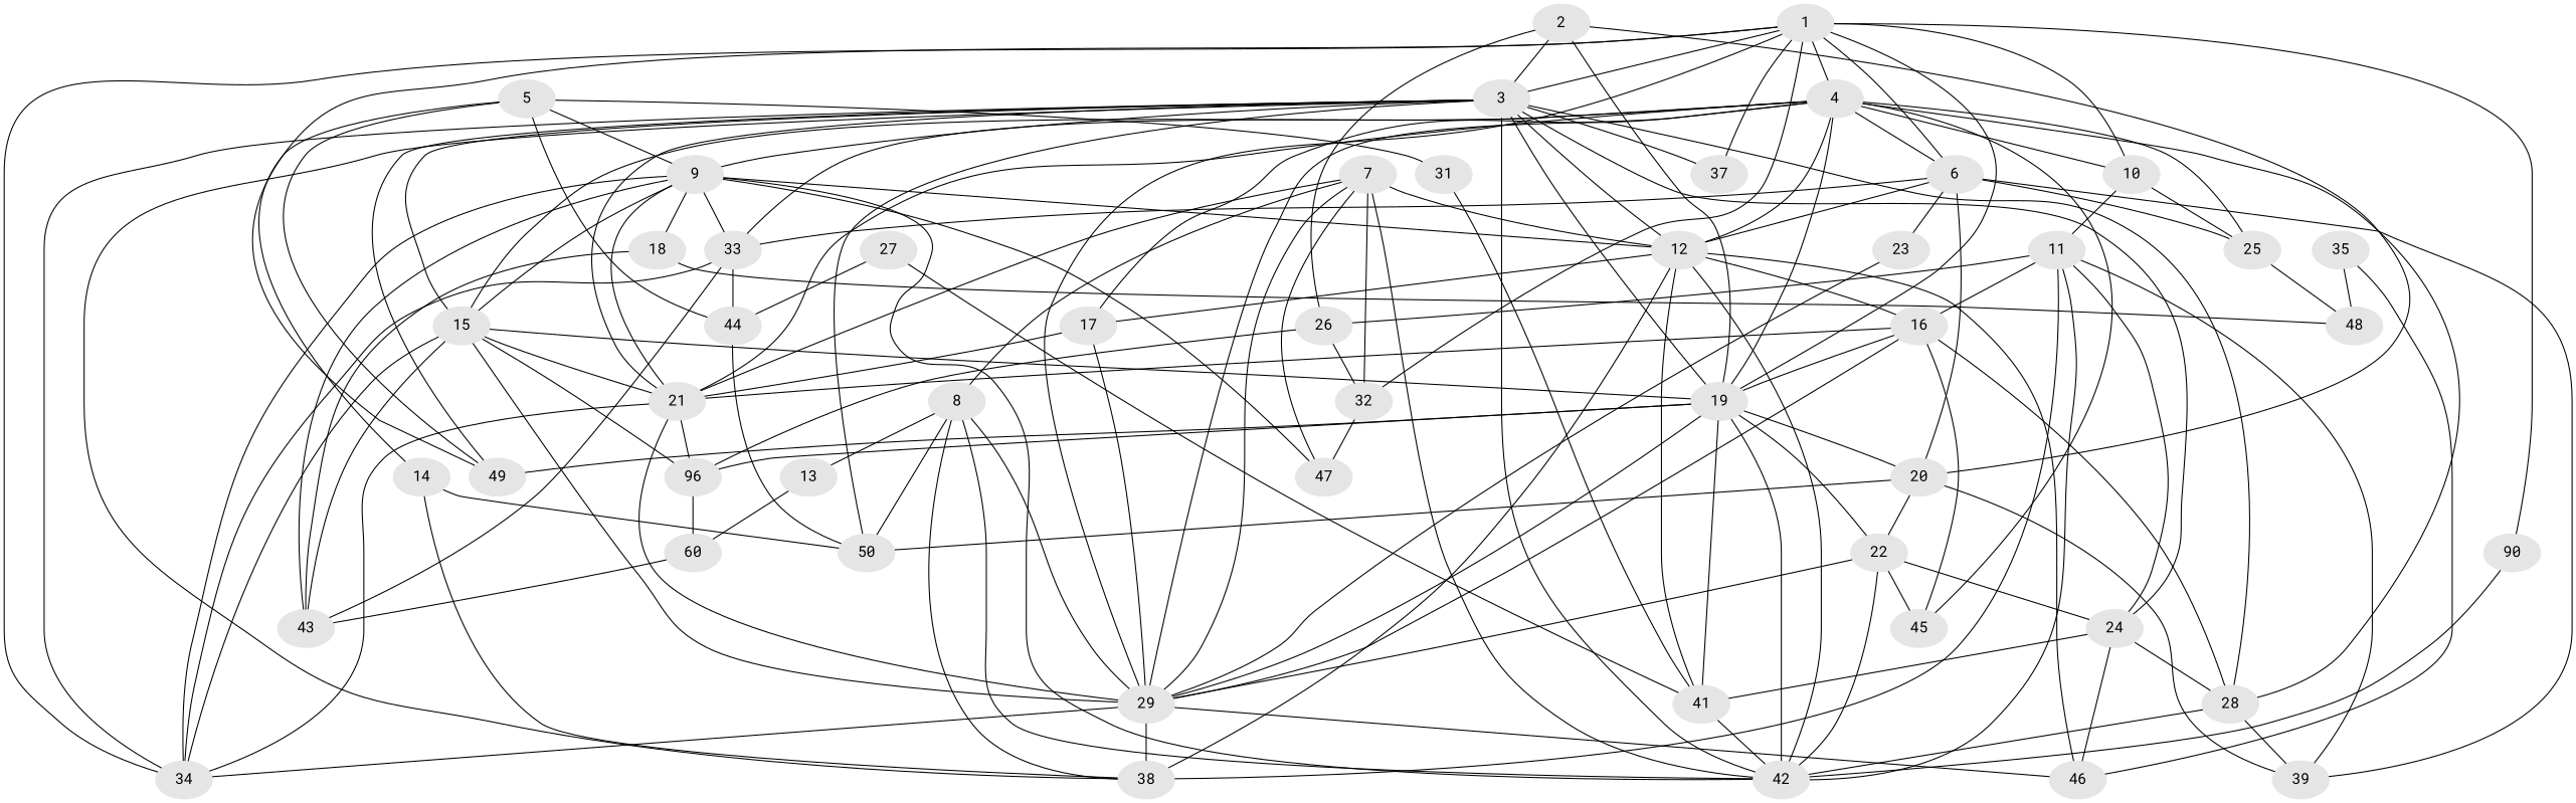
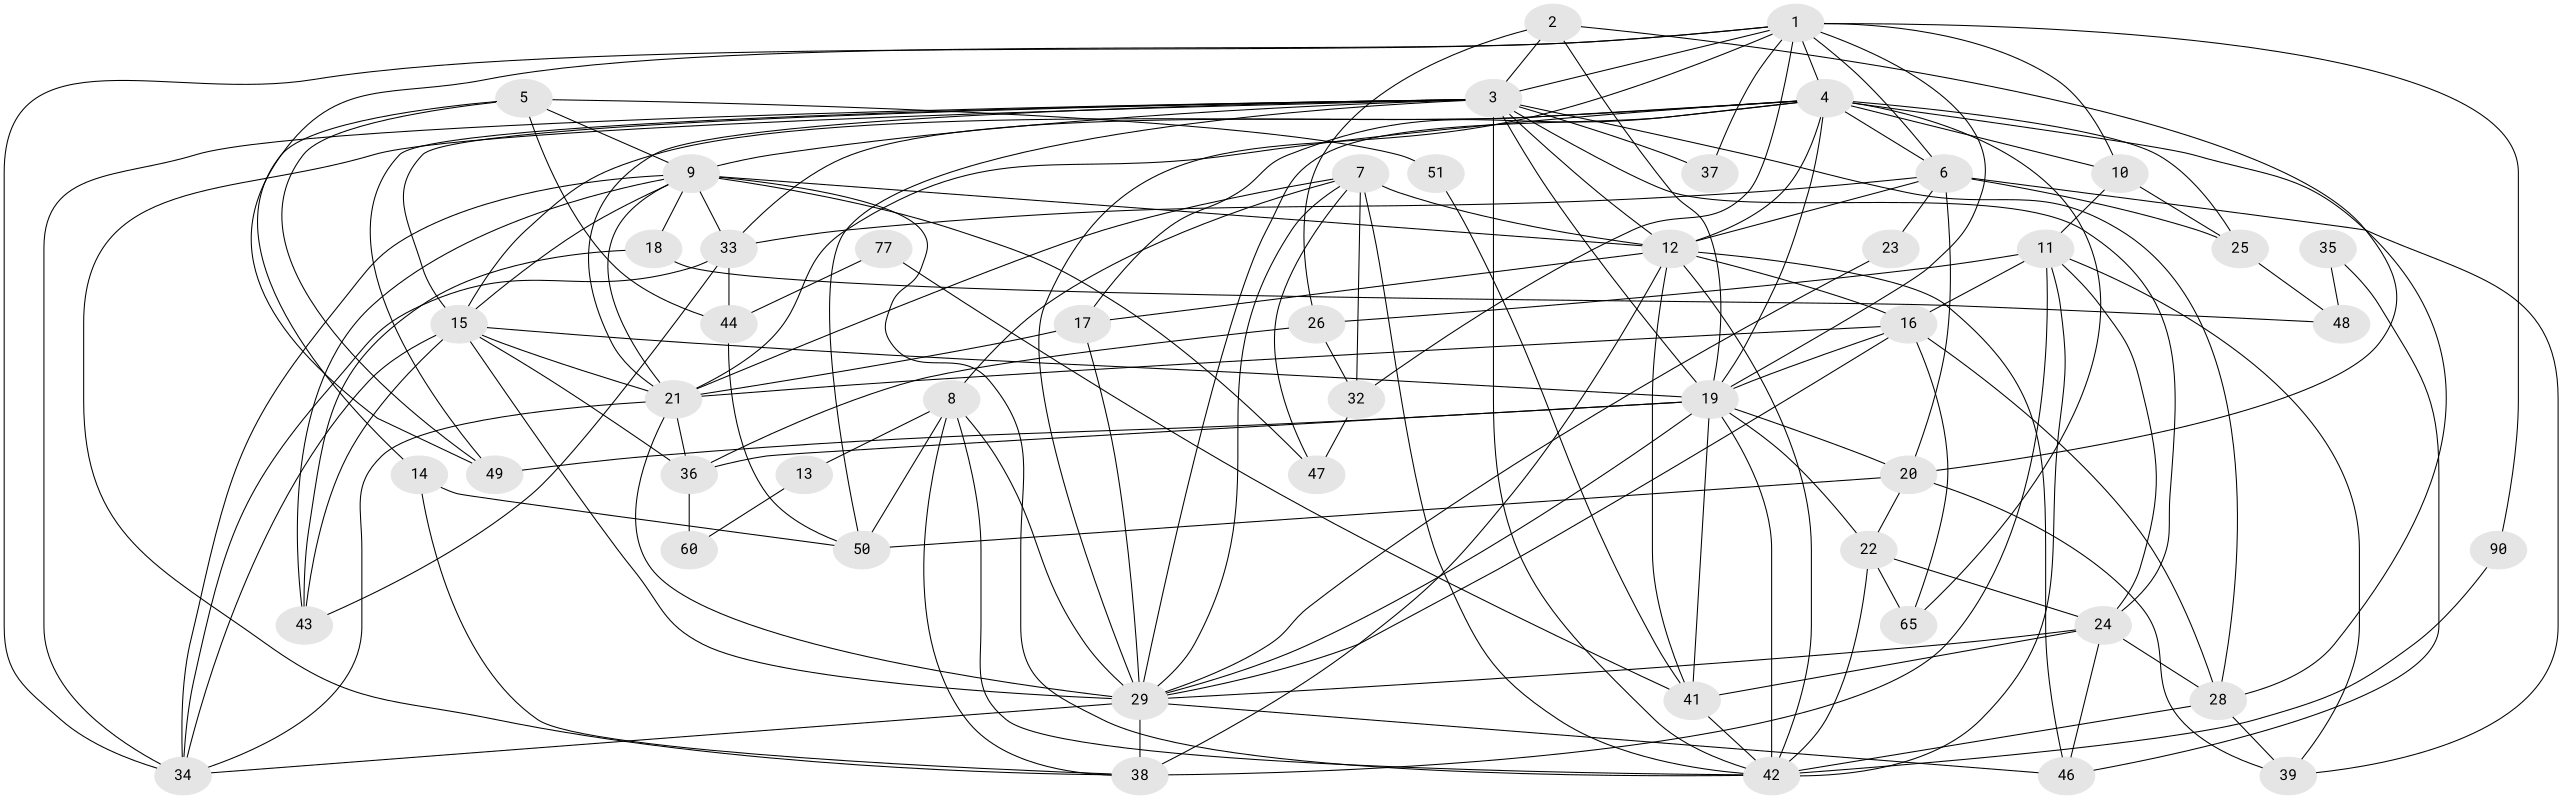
  graph {
    fontname="Roboto Mono"
    node [color=gray90 fontname="Roboto Mono" style=filled]
    edge [fontname="Roboto Mono" weight=1.0]
    1
    3
    4
    6
    10
    19
    29
    n8 [label=90]
    32
    34
    37
    49
    9
    12
    15
    21
    24
    28
    38
    42
    50
    17
    25
    33
-   45
+   45 [label=65]
    20
    23
    39
    11
    41
-   36 [label=96]
+   36
    22
    46
    47
    2
    26
    18
    43
    16
    48
    44
    5
    14
-   31
+   31 [label=51]
    7
    8
    13
    n48 [label=60]
-   27
+   27 [label=77]
    35
    1 -- 3
    1 -- 4
    1 -- 6
    1 -- 10
    1 -- 19 [weight=2.0]
    1 -- 29
    1 -- n8
    1 -- 32
    1 -- 34
    1 -- 37
    1 -- 49
    3 -- 19
    3 -- 34 [weight=2.0]
    3 -- 37
    3 -- 49
    3 -- 9
    3 -- 12 [weight=2.0]
    3 -- 15
    3 -- 21
    3 -- 24
    3 -- 28 [weight=2.0]
    3 -- 38
    3 -- 42 [weight=2.0]
    3 -- 50
    4 -- 6
    4 -- 10
    4 -- 19
    4 -- 29
    4 -- 12
    4 -- 15
    4 -- 21
    4 -- 28
    4 -- 17
    4 -- 25
    4 -- 33
    4 -- 45
    6 -- 12 [weight=2.0]
    6 -- 25
    6 -- 33 [weight=2.0]
    6 -- 20
    6 -- 23 [weight=2.0]
    6 -- 39
    10 -- 25
    10 -- 11
    19 -- 29
    19 -- 49
    19 -- 42
    19 -- 20
    19 -- 41 [weight=2.0]
    19 -- 36 [weight=3.0]
    19 -- 22
    29 -- 34 [weight=2.0]
    29 -- 38
    29 -- 46
    n8 -- 42
    32 -- 47
    9 -- 34
    9 -- 12
    9 -- 15
    9 -- 21
    9 -- 42
    9 -- 33 [weight=2.0]
    9 -- 47
    9 -- 18
    9 -- 43
    12 -- 38
    12 -- 42
    12 -- 17 [weight=3.0]
    12 -- 41
    12 -- 46
    12 -- 16
    15 -- 19
    15 -- 29
    15 -- 34
    15 -- 21
    15 -- 36 [weight=2.0]
    15 -- 43
    21 -- 29 [weight=3.0]
    21 -- 34 [weight=2.0]
    21 -- 36
    24 -- 28 [weight=2.0]
    24 -- 41
    24 -- 46
    28 -- 42 [weight=2.0]
    28 -- 39
    17 -- 29
    17 -- 21
    25 -- 48
    33 -- 34
    33 -- 43
    33 -- 44
    20 -- 50
    20 -- 39
    20 -- 22
    23 -- 29
    11 -- 24
    11 -- 38 [weight=2.0]
    11 -- 42
    11 -- 39
    11 -- 26 [weight=4.0]
    11 -- 16
    41 -- 42
    36 -- n48
-   22 -- 29
+   24 -- 29
    22 -- 24
    22 -- 42
    22 -- 45
    2 -- 3
    2 -- 19 [weight=2.0]
    2 -- 20
    2 -- 26 [weight=2.0]
    26 -- 32
    26 -- 36
    18 -- 43
    18 -- 48
    16 -- 19
    16 -- 29
    16 -- 21
    16 -- 28
    16 -- 45
    44 -- 50
    5 -- 49
    5 -- 9
    5 -- 44
    5 -- 14
    5 -- 31 [weight=2.0]
    14 -- 38
    14 -- 50
    31 -- 41
    7 -- 29
    7 -- 32
    7 -- 12
    7 -- 21
    7 -- 42
    7 -- 47
    7 -- 8
    8 -- 29
    8 -- 38
    8 -- 42
    8 -- 50
    8 -- 13
    13 -- n48
-   n48 -- 43
    27 -- 41
    27 -- 44
    35 -- 46
    35 -- 48
  }
